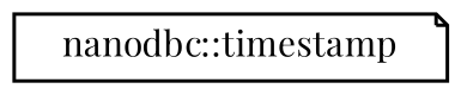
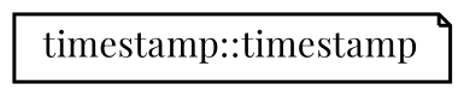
  digraph {
    rankdir=LR
    fontname="Playfair Display"
-   n1 [color=black fillcolor=white fontname="Playfair Display" fontsize=10 height=0.2 label="nanodbc::timestamp" shape=note style=filled width=0.4]
+   n1 [color=black fillcolor=white fontname="Playfair Display" fontsize=10 height=0.2 label="timestamp::timestamp" shape=note style=filled width=0.4]
  }
